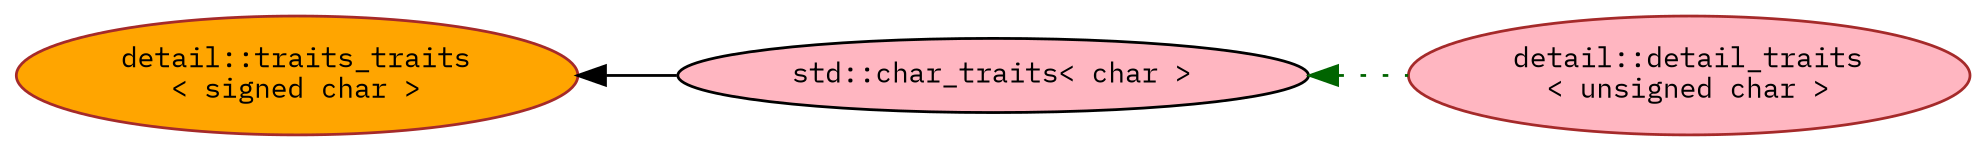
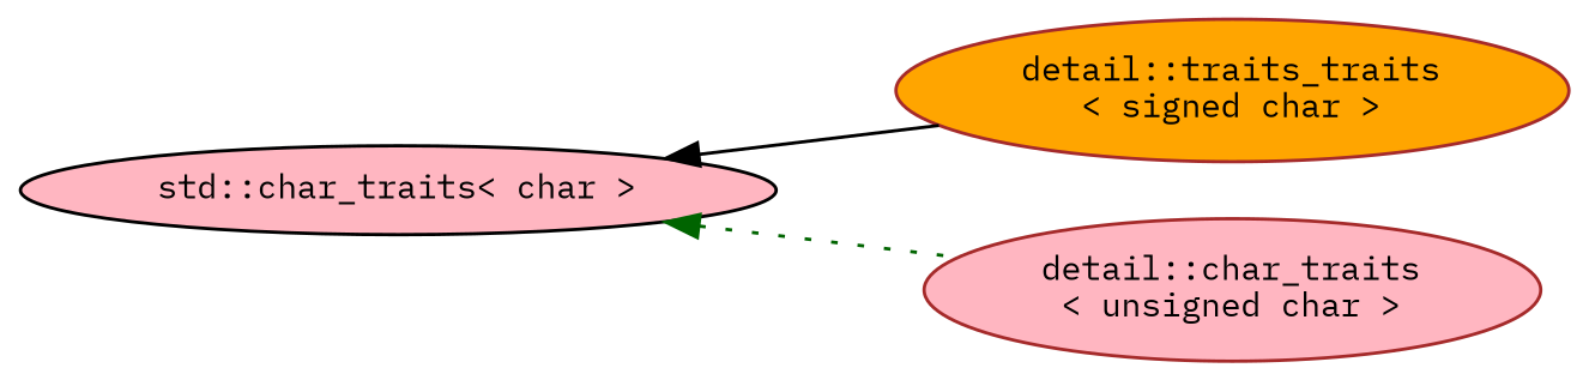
  digraph {
    fontname="IBM Plex Mono"
    rankdir=LR
    node [color=brown fillcolor=lightpink fontname="IBM Plex Mono" fontsize=10 shape=ellipse style=filled]
    edge [dir=back fontname="IBM Plex Mono" fontsize=10 labelfontname=Helvetica labelfontsize=10]
    n1 [color=black height=0.2 label="std::char_traits\< char \>" width=0.4]
    n2 [fillcolor=orange height=0.2 label="detail::traits_traits\l\< signed char \>" width=0.4]
-   n3 [height=0.2 label="detail::detail_traits\l\< unsigned char \>" width=0.4]
-   n2 -> n1 [color=black style=solid]
+   n3 [height=0.2 label="detail::char_traits\l\< unsigned char \>" width=0.4]
+   n1 -> n2 [color=black style=solid]
    n1 -> n3 [color=darkgreen style=dotted]
  }
